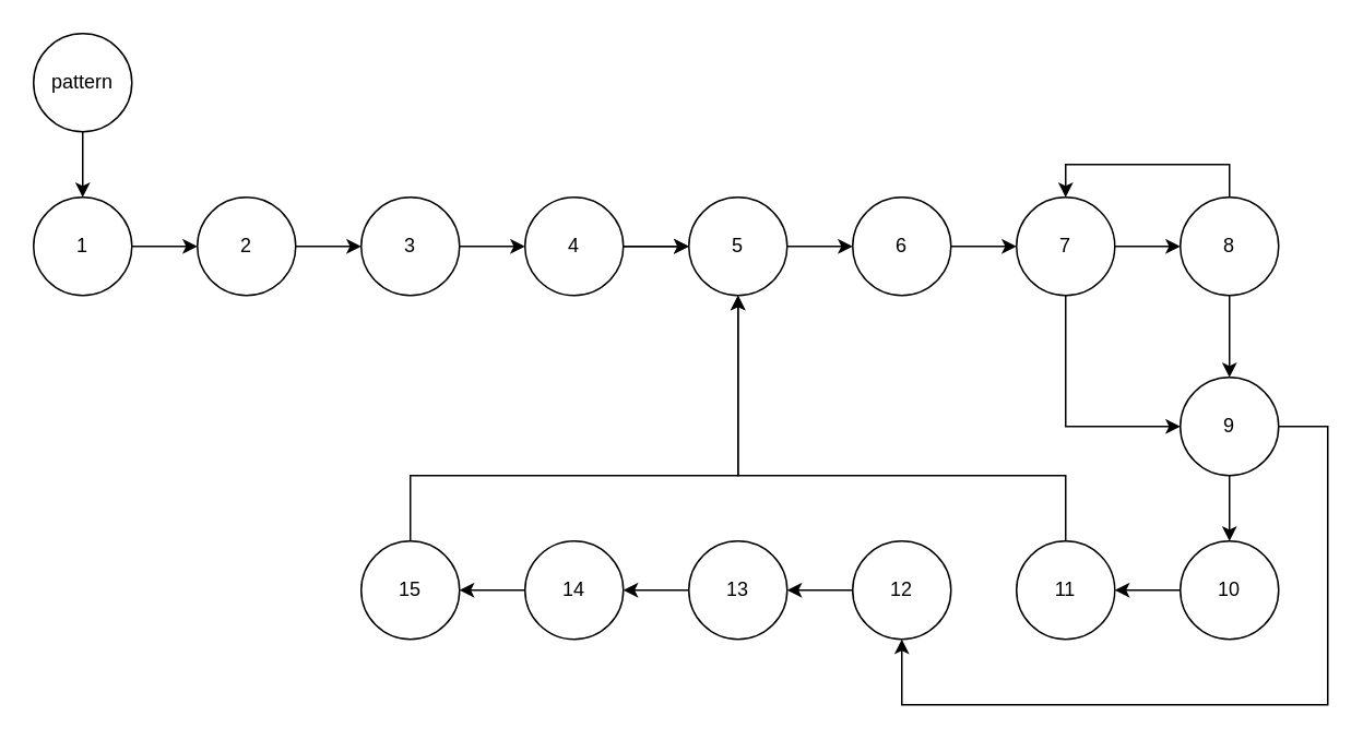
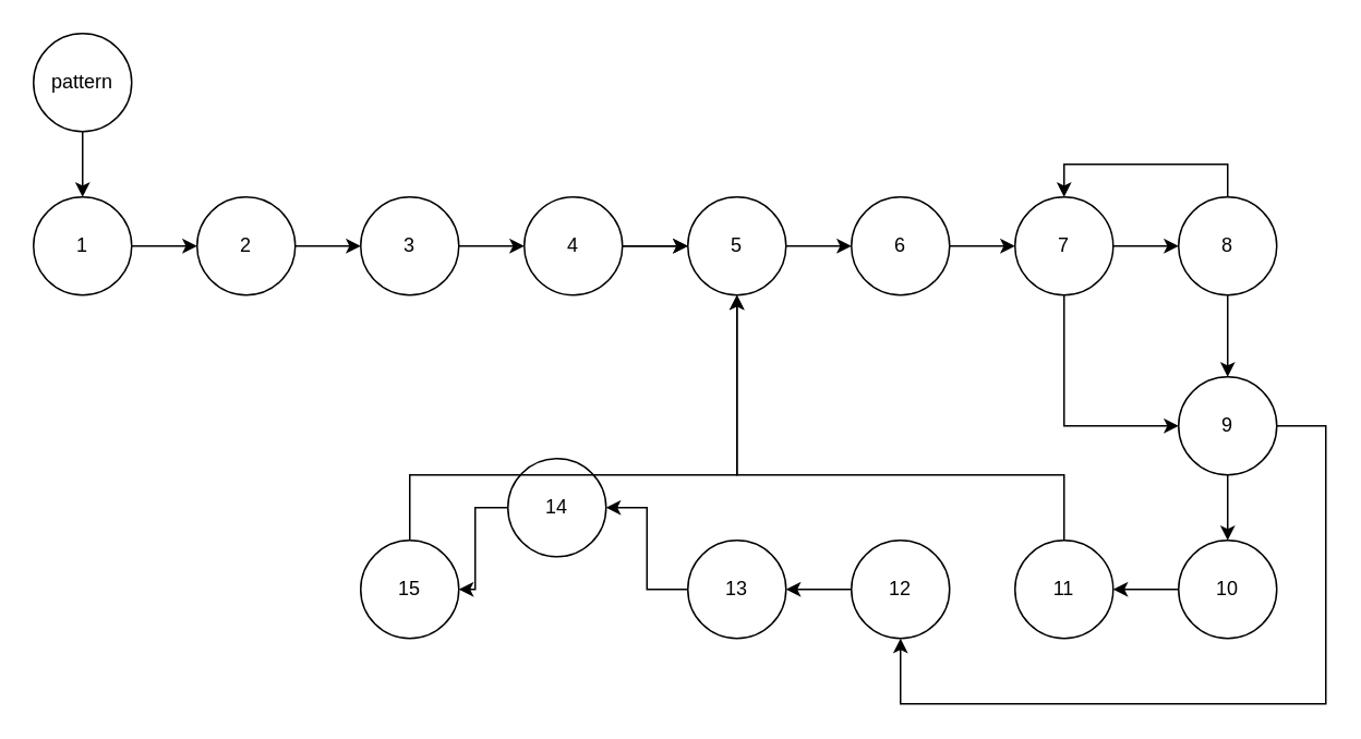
  <mxCell id="0" />
  <mxCell id="1" parent="0" />
  <mxCell id="2" style="edgeStyle=orthogonalEdgeStyle;rounded=0;orthogonalLoop=1;jettySize=auto;html=1;exitX=1;exitY=0.5;exitDx=0;exitDy=0;entryX=0;entryY=0.5;entryDx=0;entryDy=0;" parent="1" source="3" target="5" edge="1"><mxGeometry relative="1" as="geometry" /></mxCell>
  <mxCell id="3" value="1" style="ellipse;whiteSpace=wrap;html=1;aspect=fixed;" parent="1" vertex="1"><mxGeometry x="20" y="120" width="60" height="60" as="geometry" /></mxCell>
  <mxCell id="4" style="edgeStyle=orthogonalEdgeStyle;rounded=0;orthogonalLoop=1;jettySize=auto;html=1;exitX=1;exitY=0.5;exitDx=0;exitDy=0;" parent="1" source="5" target="7" edge="1"><mxGeometry relative="1" as="geometry" /></mxCell>
  <mxCell id="5" value="2" style="ellipse;whiteSpace=wrap;html=1;aspect=fixed;" parent="1" vertex="1"><mxGeometry x="120" y="120" width="60" height="60" as="geometry" /></mxCell>
  <mxCell id="6" style="edgeStyle=orthogonalEdgeStyle;rounded=0;orthogonalLoop=1;jettySize=auto;html=1;exitX=1;exitY=0.5;exitDx=0;exitDy=0;" parent="1" source="7" target="10" edge="1"><mxGeometry relative="1" as="geometry" /></mxCell>
  <mxCell id="7" value="3" style="ellipse;whiteSpace=wrap;html=1;aspect=fixed;" parent="1" vertex="1"><mxGeometry x="220" y="120" width="60" height="60" as="geometry" /></mxCell>
  <mxCell id="8" style="edgeStyle=orthogonalEdgeStyle;rounded=0;orthogonalLoop=1;jettySize=auto;html=1;exitX=1;exitY=0.5;exitDx=0;exitDy=0;" parent="1" source="10" target="12" edge="1"><mxGeometry relative="1" as="geometry" /></mxCell>
  <mxCell id="9" value="" style="edgeStyle=orthogonalEdgeStyle;rounded=0;orthogonalLoop=1;jettySize=auto;html=1;" parent="1" source="10" target="12" edge="1"><mxGeometry relative="1" as="geometry" /></mxCell>
  <mxCell id="10" value="4" style="ellipse;whiteSpace=wrap;html=1;aspect=fixed;" parent="1" vertex="1"><mxGeometry x="320" y="120" width="60" height="60" as="geometry" /></mxCell>
  <mxCell id="11" style="edgeStyle=orthogonalEdgeStyle;rounded=0;orthogonalLoop=1;jettySize=auto;html=1;exitX=1;exitY=0.5;exitDx=0;exitDy=0;" parent="1" source="12" target="14" edge="1"><mxGeometry relative="1" as="geometry" /></mxCell>
  <mxCell id="12" value="5" style="ellipse;whiteSpace=wrap;html=1;aspect=fixed;" parent="1" vertex="1"><mxGeometry x="420" y="120" width="60" height="60" as="geometry" /></mxCell>
  <mxCell id="13" style="edgeStyle=orthogonalEdgeStyle;rounded=0;orthogonalLoop=1;jettySize=auto;html=1;exitX=1;exitY=0.5;exitDx=0;exitDy=0;" parent="1" source="14" target="17" edge="1"><mxGeometry relative="1" as="geometry" /></mxCell>
  <mxCell id="14" value="6" style="ellipse;whiteSpace=wrap;html=1;aspect=fixed;" parent="1" vertex="1"><mxGeometry x="520" y="120" width="60" height="60" as="geometry" /></mxCell>
  <mxCell id="15" style="edgeStyle=orthogonalEdgeStyle;rounded=0;orthogonalLoop=1;jettySize=auto;html=1;exitX=1;exitY=0.5;exitDx=0;exitDy=0;entryX=0;entryY=0.5;entryDx=0;entryDy=0;" parent="1" source="17" target="20" edge="1"><mxGeometry relative="1" as="geometry" /></mxCell>
  <mxCell id="16" style="edgeStyle=orthogonalEdgeStyle;rounded=0;orthogonalLoop=1;jettySize=auto;html=1;exitX=0.5;exitY=1;exitDx=0;exitDy=0;entryX=0;entryY=0.5;entryDx=0;entryDy=0;" parent="1" source="17" target="23" edge="1"><mxGeometry relative="1" as="geometry" /></mxCell>
  <mxCell id="17" value="7" style="ellipse;whiteSpace=wrap;html=1;aspect=fixed;" parent="1" vertex="1"><mxGeometry x="620" y="120" width="60" height="60" as="geometry" /></mxCell>
  <mxCell id="18" style="edgeStyle=orthogonalEdgeStyle;rounded=0;orthogonalLoop=1;jettySize=auto;html=1;exitX=0.5;exitY=0;exitDx=0;exitDy=0;entryX=0.5;entryY=0;entryDx=0;entryDy=0;" parent="1" source="20" target="17" edge="1"><mxGeometry relative="1" as="geometry" /></mxCell>
  <mxCell id="19" style="edgeStyle=orthogonalEdgeStyle;rounded=0;orthogonalLoop=1;jettySize=auto;html=1;exitX=0.5;exitY=1;exitDx=0;exitDy=0;entryX=0.5;entryY=0;entryDx=0;entryDy=0;" parent="1" source="20" target="23" edge="1"><mxGeometry relative="1" as="geometry" /></mxCell>
  <mxCell id="20" value="8" style="ellipse;whiteSpace=wrap;html=1;aspect=fixed;" parent="1" vertex="1"><mxGeometry x="720" y="120" width="60" height="60" as="geometry" /></mxCell>
  <mxCell id="21" style="edgeStyle=orthogonalEdgeStyle;rounded=0;orthogonalLoop=1;jettySize=auto;html=1;exitX=0.5;exitY=1;exitDx=0;exitDy=0;entryX=0.5;entryY=0;entryDx=0;entryDy=0;" parent="1" source="23" target="25" edge="1"><mxGeometry relative="1" as="geometry" /></mxCell>
  <mxCell id="22" style="edgeStyle=orthogonalEdgeStyle;rounded=0;orthogonalLoop=1;jettySize=auto;html=1;exitX=1;exitY=0.5;exitDx=0;exitDy=0;entryX=0.5;entryY=1;entryDx=0;entryDy=0;" parent="1" source="23" target="29" edge="1"><mxGeometry relative="1" as="geometry"><Array as="points"><mxPoint x="810" y="260" /><mxPoint x="810" y="430" /><mxPoint x="550" y="430" /></Array></mxGeometry></mxCell>
  <mxCell id="23" value="9" style="ellipse;whiteSpace=wrap;html=1;aspect=fixed;" parent="1" vertex="1"><mxGeometry x="720" y="230" width="60" height="60" as="geometry" /></mxCell>
  <mxCell id="24" style="edgeStyle=orthogonalEdgeStyle;rounded=0;orthogonalLoop=1;jettySize=auto;html=1;exitX=0;exitY=0.5;exitDx=0;exitDy=0;entryX=1;entryY=0.5;entryDx=0;entryDy=0;" parent="1" source="25" target="27" edge="1"><mxGeometry relative="1" as="geometry" /></mxCell>
  <mxCell id="25" value="10" style="ellipse;whiteSpace=wrap;html=1;aspect=fixed;" parent="1" vertex="1"><mxGeometry x="720" y="330" width="60" height="60" as="geometry" /></mxCell>
  <mxCell id="26" style="edgeStyle=orthogonalEdgeStyle;rounded=0;orthogonalLoop=1;jettySize=auto;html=1;exitX=0.5;exitY=0;exitDx=0;exitDy=0;entryX=0.5;entryY=1;entryDx=0;entryDy=0;" parent="1" source="27" target="12" edge="1"><mxGeometry relative="1" as="geometry"><Array as="points"><mxPoint x="650" y="290" /><mxPoint x="450" y="290" /></Array></mxGeometry></mxCell>
  <mxCell id="27" value="11" style="ellipse;whiteSpace=wrap;html=1;aspect=fixed;" parent="1" vertex="1"><mxGeometry x="620" y="330" width="60" height="60" as="geometry" /></mxCell>
  <mxCell id="28" style="edgeStyle=orthogonalEdgeStyle;rounded=0;orthogonalLoop=1;jettySize=auto;html=1;exitX=0;exitY=0.5;exitDx=0;exitDy=0;entryX=1;entryY=0.5;entryDx=0;entryDy=0;" parent="1" source="29" target="31" edge="1"><mxGeometry relative="1" as="geometry" /></mxCell>
  <mxCell id="29" value="12" style="ellipse;whiteSpace=wrap;html=1;aspect=fixed;" parent="1" vertex="1"><mxGeometry x="520" y="330" width="60" height="60" as="geometry" /></mxCell>
  <mxCell id="30" style="edgeStyle=orthogonalEdgeStyle;rounded=0;orthogonalLoop=1;jettySize=auto;html=1;exitX=0;exitY=0.5;exitDx=0;exitDy=0;entryX=1;entryY=0.5;entryDx=0;entryDy=0;" parent="1" source="31" target="33" edge="1"><mxGeometry relative="1" as="geometry" /></mxCell>
  <mxCell id="31" value="13" style="ellipse;whiteSpace=wrap;html=1;aspect=fixed;" parent="1" vertex="1"><mxGeometry x="420" y="330" width="60" height="60" as="geometry" /></mxCell>
  <mxCell id="32" style="edgeStyle=orthogonalEdgeStyle;rounded=0;orthogonalLoop=1;jettySize=auto;html=1;exitX=0;exitY=0.5;exitDx=0;exitDy=0;entryX=1;entryY=0.5;entryDx=0;entryDy=0;" parent="1" source="33" target="35" edge="1"><mxGeometry relative="1" as="geometry" /></mxCell>
- <mxCell id="33" value="14" style="ellipse;whiteSpace=wrap;html=1;aspect=fixed;" parent="1" vertex="1"><mxGeometry x="320" y="330" width="60" height="60" as="geometry" /></mxCell>
+ <mxCell id="33" value="14" style="ellipse;whiteSpace=wrap;html=1;aspect=fixed;" parent="1" vertex="1"><mxGeometry x="310" y="280" width="60" height="60" as="geometry" /></mxCell>
  <mxCell id="34" style="edgeStyle=orthogonalEdgeStyle;rounded=0;orthogonalLoop=1;jettySize=auto;html=1;exitX=0.5;exitY=0;exitDx=0;exitDy=0;entryX=0.5;entryY=1;entryDx=0;entryDy=0;" parent="1" source="35" target="12" edge="1"><mxGeometry relative="1" as="geometry"><Array as="points"><mxPoint x="250" y="290" /><mxPoint x="450" y="290" /></Array></mxGeometry></mxCell>
  <mxCell id="35" value="15" style="ellipse;whiteSpace=wrap;html=1;aspect=fixed;" parent="1" vertex="1"><mxGeometry x="220" y="330" width="60" height="60" as="geometry" /></mxCell>
  <mxCell id="36" style="edgeStyle=orthogonalEdgeStyle;rounded=0;orthogonalLoop=1;jettySize=auto;html=1;exitX=0.5;exitY=1;exitDx=0;exitDy=0;" parent="1" source="37" target="3" edge="1"><mxGeometry relative="1" as="geometry" /></mxCell>
  <mxCell id="37" value="pattern" style="ellipse;whiteSpace=wrap;html=1;aspect=fixed;" parent="1" vertex="1"><mxGeometry x="20" y="20" width="60" height="60" as="geometry" /></mxCell>
